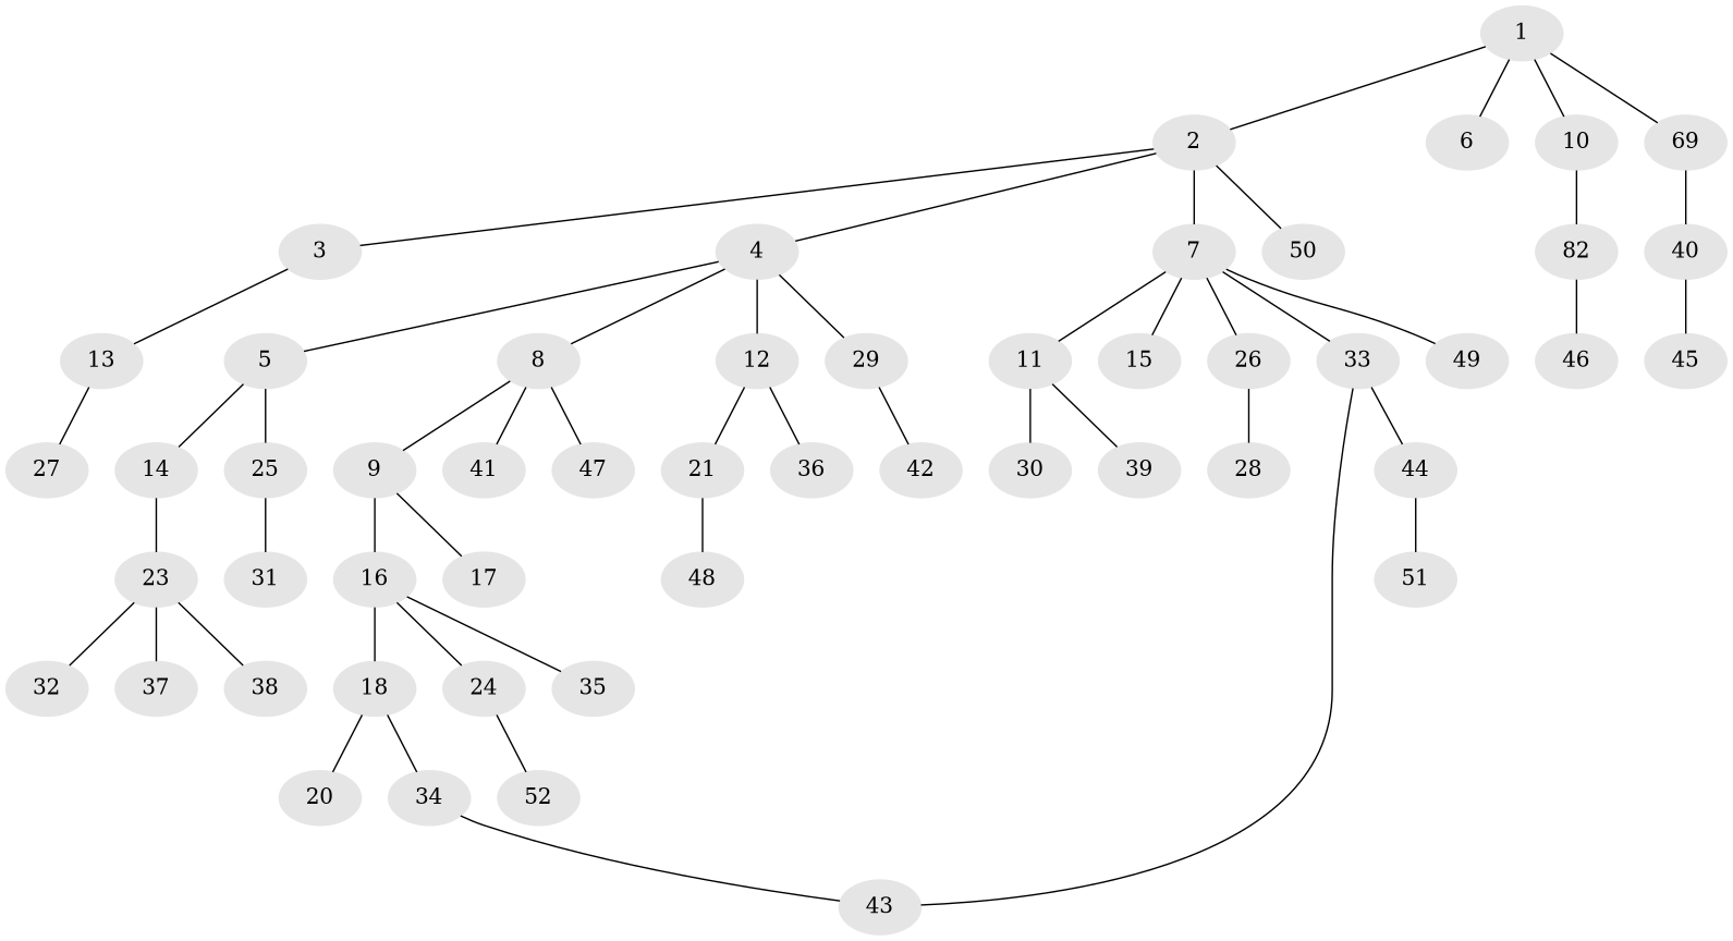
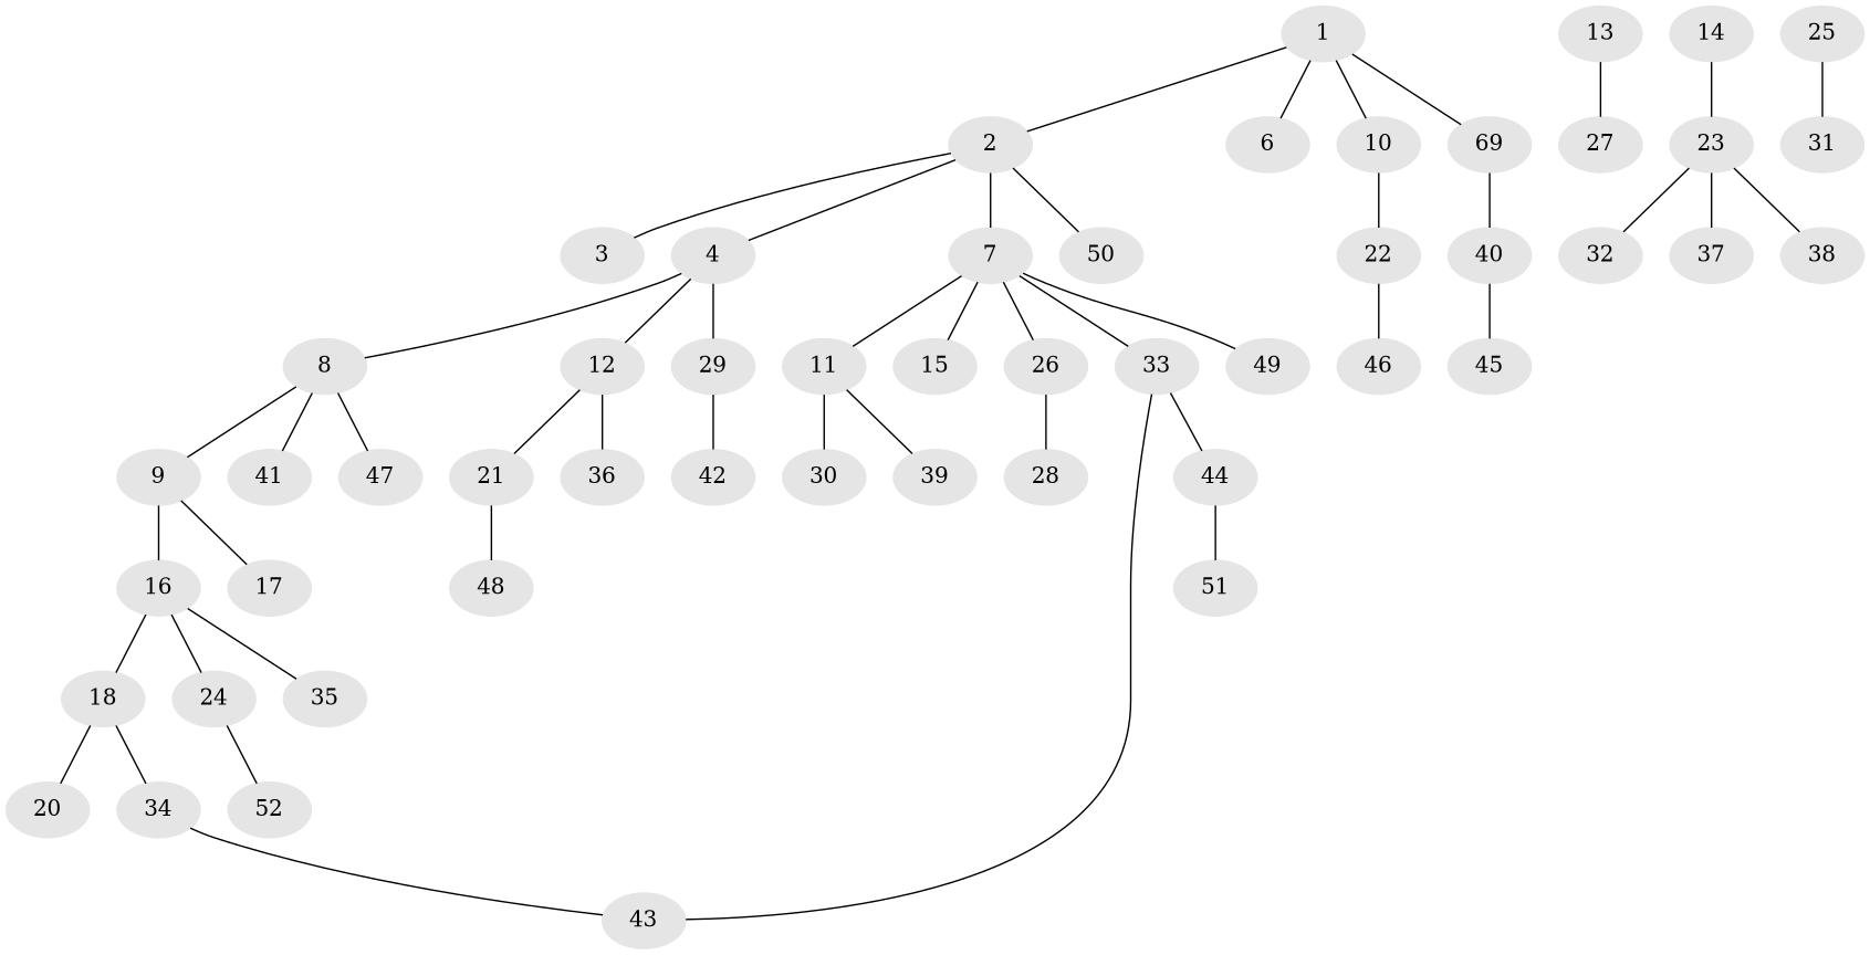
  graph {
    node [color=gray90 style=filled]
    1
    2
    6
    10
    n5 [label=69]
    3
    4
    7
    50
-   22 [label=82]
+   22
    40
    13
-   5
    8
    12
    29
    11
    15
    26
    33
    49
    27
    14
    25
    9
    41
    47
    21
    36
    42
    23
    31
    30
    39
    28
    43
    44
    16
    17
    18
    24
    35
    46
    48
    32
    37
    38
    20
    34
    52
    45
    51
    1 -- 2
    1 -- 6
    1 -- 10
    1 -- n5
    2 -- 3
    2 -- 4
    2 -- 7
    2 -- 50
    10 -- 22
    n5 -- 40
-   3 -- 13
-   4 -- 5
    4 -- 8
    4 -- 12
    4 -- 29
    7 -- 11
    7 -- 15
    7 -- 26
    7 -- 33
    7 -- 49
    22 -- 46
    40 -- 45
    13 -- 27
-   5 -- 14
-   5 -- 25
    8 -- 9
    8 -- 41
    8 -- 47
    12 -- 21
    12 -- 36
    29 -- 42
    11 -- 30
    11 -- 39
    26 -- 28
    33 -- 43
    33 -- 44
    14 -- 23
    25 -- 31
    9 -- 16
    9 -- 17
    21 -- 48
    23 -- 32
    23 -- 37
    23 -- 38
    44 -- 51
    16 -- 18
    16 -- 24
    16 -- 35
    18 -- 20
    18 -- 34
    24 -- 52
    34 -- 43
  }
